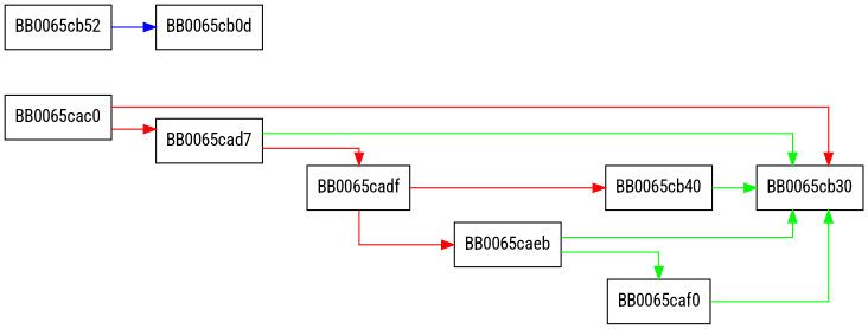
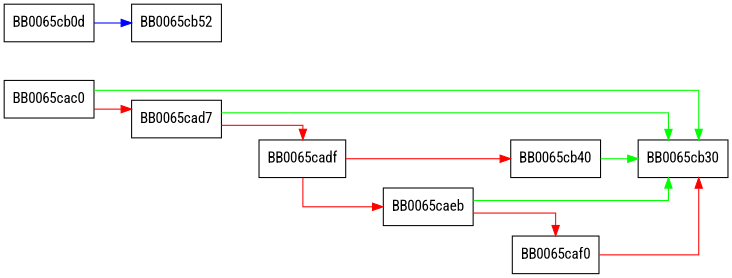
  digraph {
    fontname="Roboto Condensed"
    rankdir=LR
    splines=ortho
    node [fontname="Roboto Condensed" shape=box]
    edge [color=green fontname="Roboto Condensed"]
    BB0065cac0
    BB0065cb30
    BB0065cad7
    BB0065cadf
    BB0065cb40
    BB0065caeb
    BB0065caf0
    BB0065cb52
    BB0065cb0d
-   BB0065cac0 -> BB0065cb30 [color=red]
+   BB0065cac0 -> BB0065cb30
    BB0065cac0 -> BB0065cad7 [color=red]
    BB0065cad7 -> BB0065cb30
    BB0065cad7 -> BB0065cadf [color=red]
    BB0065cadf -> BB0065cb40 [color=red]
    BB0065cadf -> BB0065caeb [color=red]
    BB0065cb40 -> BB0065cb30
    BB0065caeb -> BB0065cb30
-   BB0065caeb -> BB0065caf0
-   BB0065caf0 -> BB0065cb30
-   BB0065cb52 -> BB0065cb0d [color=blue]
+   BB0065caeb -> BB0065caf0 [color=red]
+   BB0065caf0 -> BB0065cb30 [color=red]
+   BB0065cb0d -> BB0065cb52 [color=blue]
  }
